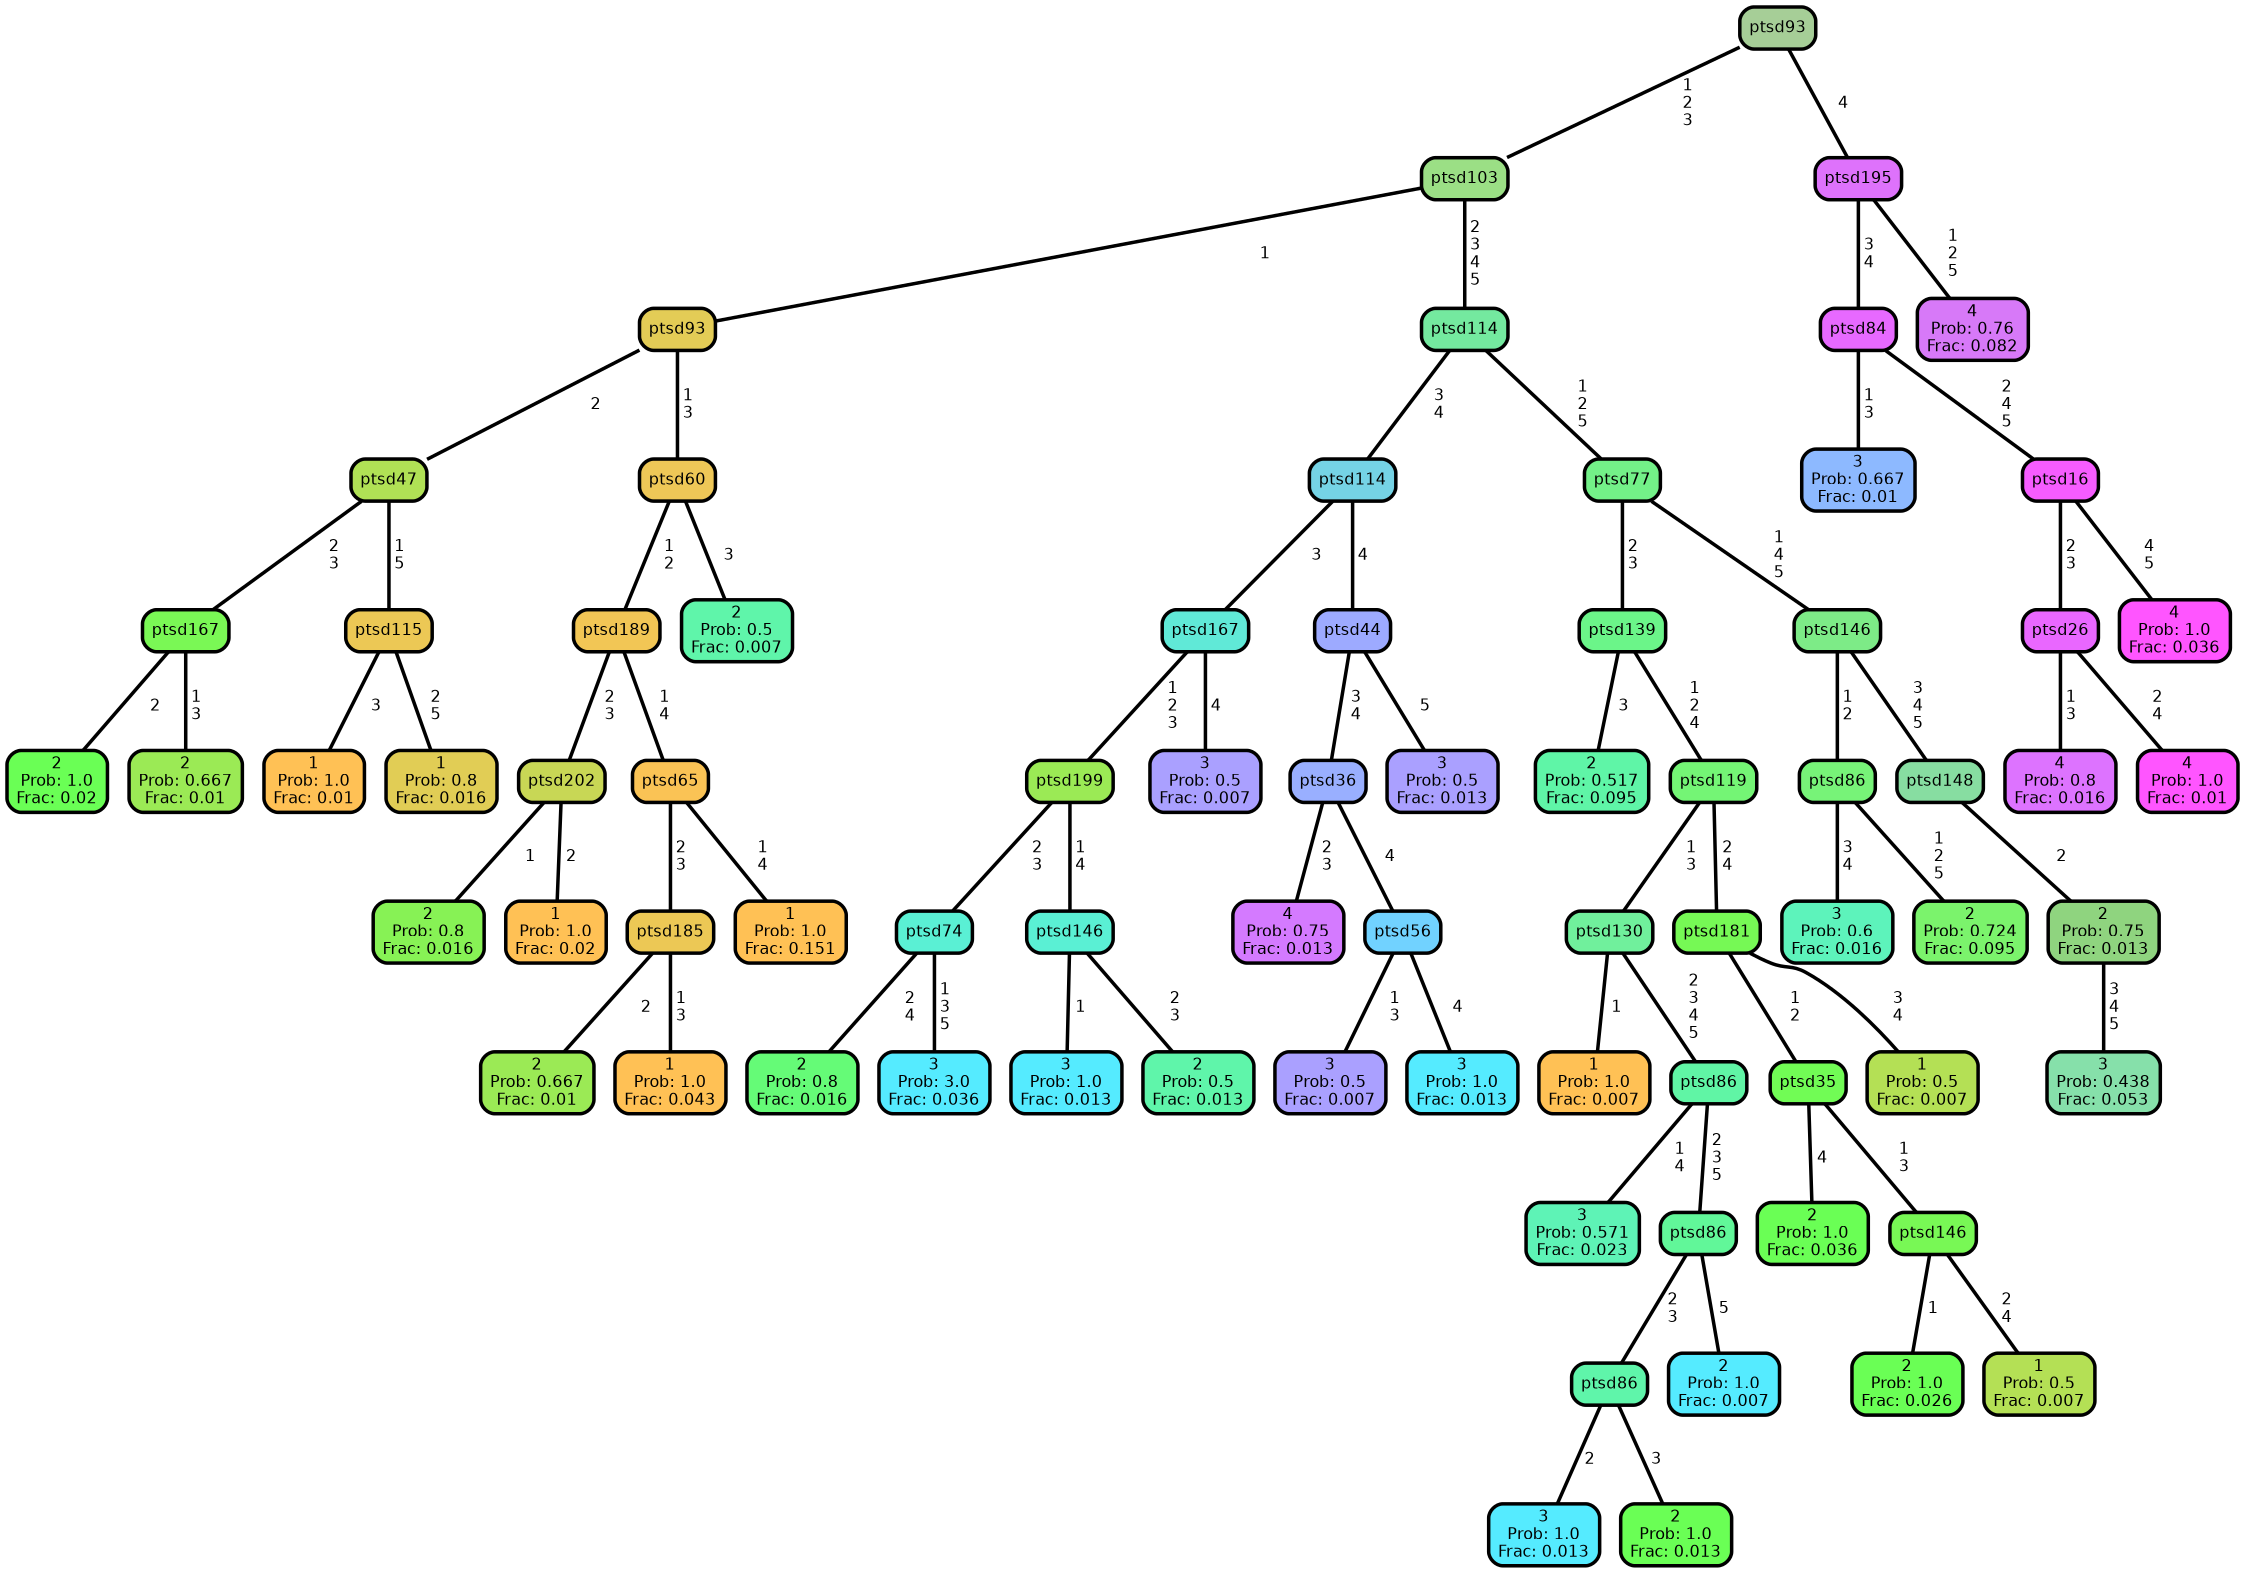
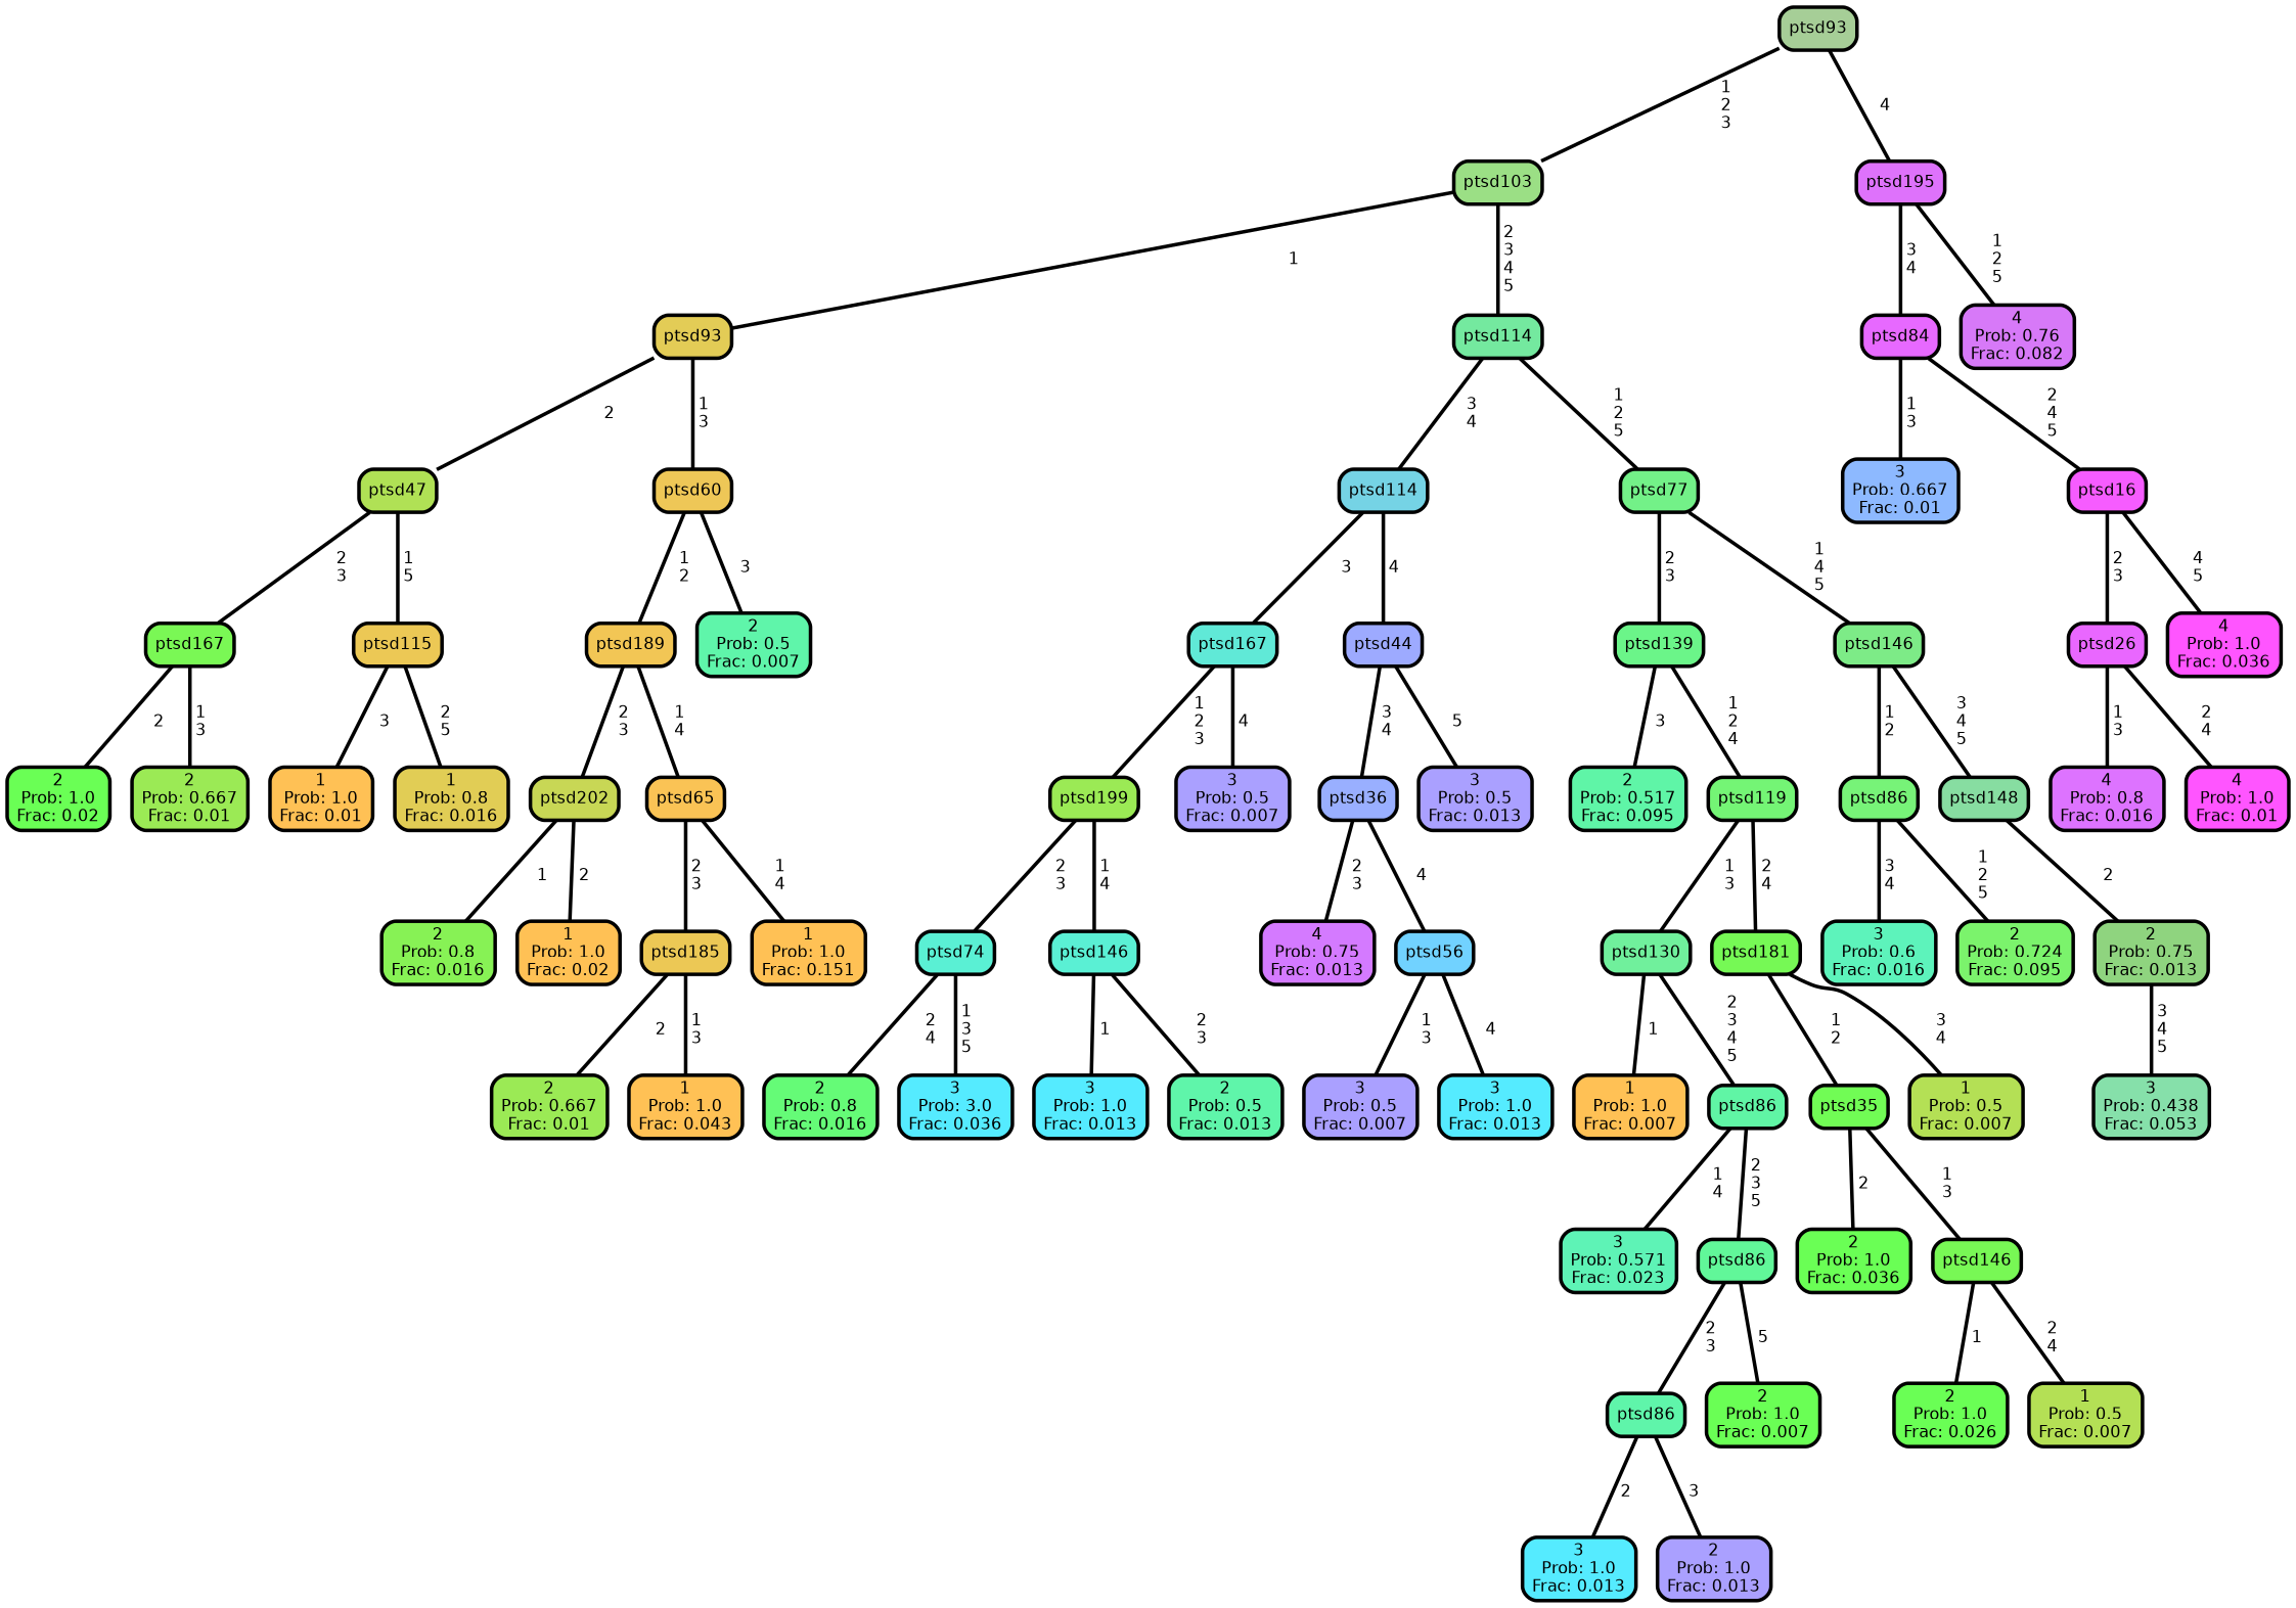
  graph {
    ranksep="0 equally"
    splines=straight
    node [color=black fillcolor="#6aff55" fontcolor=black fontname=helvetica penwidth=3 shape=box style="filled, rounded"]
    edge [color=black fontname=helvetica penwidth=3]
    n1 [label="2\nProb: 1.0\nFrac: 0.02"]
    n2 [fillcolor="#7af855" label=ptsd167]
    n3 [fillcolor="#9bea55" label="2\nProb: 0.667\nFrac: 0.01"]
    n4 [fillcolor="#b0e155" label=ptsd47]
    n5 [fillcolor="#ecc855" label=ptsd115]
    n6 [fillcolor="#ffc155" label="1\nProb: 1.0\nFrac: 0.01"]
    n7 [fillcolor="#e1cd55" label="1\nProb: 0.8\nFrac: 0.016"]
    n8 [fillcolor="#e3cc56" label=ptsd93]
    n9 [fillcolor="#eec757" label=ptsd60]
    n10 [fillcolor="#f2c655" label=ptsd189]
    n11 [fillcolor="#5ff5aa" label="2\nProb: 0.5\nFrac: 0.007"]
    n12 [fillcolor="#87f255" label="2\nProb: 0.8\nFrac: 0.016"]
    n13 [fillcolor="#c8d755" label=ptsd202]
    n14 [fillcolor="#ffc155" label="1\nProb: 1.0\nFrac: 0.02"]
    n15 [fillcolor="#fac355" label=ptsd65]
    n16 [fillcolor="#ecc855" label=ptsd185]
    n17 [fillcolor="#ffc155" label="1\nProb: 1.0\nFrac: 0.151"]
    n18 [fillcolor="#9bea55" label="2\nProb: 0.667\nFrac: 0.01"]
    n19 [fillcolor="#ffc155" label="1\nProb: 1.0\nFrac: 0.043"]
    n20 [fillcolor="#9bdf85" label=ptsd103]
    n21 [fillcolor="#74e99f" label=ptsd114]
    n22 [fillcolor="#75d3e5" label=ptsd114]
    n23 [fillcolor="#73f188" label=ptsd77]
    n24 [fillcolor="#65fb77" label="2\nProb: 0.8\nFrac: 0.016"]
    n25 [fillcolor="#5af0d4" label=ptsd74]
    n26 [fillcolor="#55ebff" label="3\nProb: 3.0\nFrac: 0.036"]
    n27 [fillcolor="#9bea55" label=ptsd199]
    n28 [fillcolor="#5af0d4" label=ptsd146]
    n29 [fillcolor="#55ebff" label="3\nProb: 1.0\nFrac: 0.013"]
    n30 [fillcolor="#5ff5aa" label="2\nProb: 0.5\nFrac: 0.013"]
    n31 [fillcolor="#60e9d7" label=ptsd167]
    n32 [fillcolor="#aaa0ff" label="3\nProb: 0.5\nFrac: 0.007"]
    n33 [fillcolor="#9daaff" label=ptsd44]
    n34 [fillcolor="#99afff" label=ptsd36]
    n35 [fillcolor="#aaa0ff" label="3\nProb: 0.5\nFrac: 0.013"]
    n36 [fillcolor="#d47aff" label="4\nProb: 0.75\nFrac: 0.013"]
    n37 [fillcolor="#71d2ff" label=ptsd56]
    n38 [fillcolor="#aaa0ff" label="3\nProb: 0.5\nFrac: 0.007"]
    n39 [fillcolor="#55ebff" label="3\nProb: 1.0\nFrac: 0.013"]
    n40 [fillcolor="#6bf589" label=ptsd139]
    n41 [fillcolor="#7deb87" label=ptsd146]
    n42 [fillcolor="#5ff5a7" label="2\nProb: 0.517\nFrac: 0.095"]
    n43 [fillcolor="#74f575" label=ptsd119]
    n44 [fillcolor="#70f09c" label=ptsd130]
    n45 [fillcolor="#76f955" label=ptsd181]
    n46 [fillcolor="#ffc155" label="1\nProb: 1.0\nFrac: 0.007"]
    n47 [fillcolor="#60f5a5" label=ptsd86]
    n48 [fillcolor="#5ef3b6" label="3\nProb: 0.571\nFrac: 0.023"]
    n49 [fillcolor="#61f799" label=ptsd86]
    n50 [fillcolor="#5ff5aa" label=ptsd86]
-   n51 [fillcolor="#55ebff" label="2\nProb: 1.0\nFrac: 0.007"]
+   n51 [label="2\nProb: 1.0\nFrac: 0.007"]
    n52 [fillcolor="#55ebff" label="3\nProb: 1.0\nFrac: 0.013"]
-   n53 [label="2\nProb: 1.0\nFrac: 0.013"]
+   n53 [fillcolor="#aaa0ff" label="2\nProb: 1.0\nFrac: 0.013"]
    n54 [fillcolor="#71fc55" label=ptsd35]
    n55 [fillcolor="#b4e055" label="1\nProb: 0.5\nFrac: 0.007"]
    n56 [label="2\nProb: 1.0\nFrac: 0.036"]
    n57 [fillcolor="#78f855" label=ptsd146]
    n58 [label="2\nProb: 1.0\nFrac: 0.026"]
    n59 [fillcolor="#b4e055" label="1\nProb: 0.5\nFrac: 0.007"]
    n60 [fillcolor="#77f378" label=ptsd86]
    n61 [fillcolor="#87dda1" label=ptsd148]
    n62 [fillcolor="#5df3bb" label="3\nProb: 0.6\nFrac: 0.016"]
    n63 [fillcolor="#7bf36c" label="2\nProb: 0.724\nFrac: 0.095"]
    n64 [fillcolor="#8fd47f" label="2\nProb: 0.75\nFrac: 0.013"]
    n65 [fillcolor="#86e0aa" label="3\nProb: 0.438\nFrac: 0.053"]
    n66 [fillcolor="#a6ce97" label=ptsd93]
    n67 [fillcolor="#de72fb" label=ptsd195]
    n68 [fillcolor="#e769ff" label=ptsd84]
    n69 [fillcolor="#d779f8" label="4\nProb: 0.76\nFrac: 0.082"]
    n70 [fillcolor="#8db9ff" label="3\nProb: 0.667\nFrac: 0.01"]
    n71 [fillcolor="#f65cff" label=ptsd16]
    n72 [fillcolor="#e967ff" label=ptsd26]
    n73 [fillcolor="#ff55ff" label="4\nProb: 1.0\nFrac: 0.036"]
    n74 [fillcolor="#dd73ff" label="4\nProb: 0.8\nFrac: 0.016"]
    n75 [fillcolor="#ff55ff" label="4\nProb: 1.0\nFrac: 0.01"]
    subgraph sub_1 {
      rank=same
    }
    n2 -- n1 [label=" 2"]
    n2 -- n3 [label=" 1\n 3"]
    n4 -- n2 [label=" 2\n 3"]
    n4 -- n5 [label=" 1\n 5"]
    n5 -- n6 [label=" 3"]
    n5 -- n7 [label=" 2\n 5"]
    n8 -- n4 [label=" 2"]
    n8 -- n9 [label=" 1\n 3"]
    n9 -- n10 [label=" 1\n 2"]
    n9 -- n11 [label=" 3"]
    n10 -- n13 [label=" 2\n 3"]
    n10 -- n15 [label=" 1\n 4"]
    n13 -- n12 [label=" 1"]
    n13 -- n14 [label=" 2"]
    n15 -- n16 [label=" 2\n 3"]
    n15 -- n17 [label=" 1\n 4"]
    n16 -- n18 [label=" 2"]
    n16 -- n19 [label=" 1\n 3"]
    n20 -- n8 [label=" 1"]
    n20 -- n21 [label=" 2\n 3\n 4\n 5"]
    n21 -- n22 [label=" 3\n 4"]
    n21 -- n23 [label=" 1\n 2\n 5"]
    n22 -- n31 [label=" 3"]
    n22 -- n33 [label=" 4"]
    n23 -- n40 [label=" 2\n 3"]
    n23 -- n41 [label=" 1\n 4\n 5"]
    n25 -- n24 [label=" 2\n 4"]
    n25 -- n26 [label=" 1\n 3\n 5"]
    n27 -- n25 [label=" 2\n 3"]
    n27 -- n28 [label=" 1\n 4"]
    n28 -- n29 [label=" 1"]
    n28 -- n30 [label=" 2\n 3"]
    n31 -- n27 [label=" 1\n 2\n 3"]
    n31 -- n32 [label=" 4"]
    n33 -- n34 [label=" 3\n 4"]
    n33 -- n35 [label=" 5"]
    n34 -- n36 [label=" 2\n 3"]
    n34 -- n37 [label=" 4"]
    n37 -- n38 [label=" 1\n 3"]
    n37 -- n39 [label=" 4"]
    n40 -- n42 [label=" 3"]
    n40 -- n43 [label=" 1\n 2\n 4"]
    n41 -- n60 [label=" 1\n 2"]
    n41 -- n61 [label=" 3\n 4\n 5"]
    n43 -- n44 [label=" 1\n 3"]
    n43 -- n45 [label=" 2\n 4"]
    n44 -- n46 [label=" 1"]
    n44 -- n47 [label=" 2\n 3\n 4\n 5"]
    n45 -- n54 [label=" 1\n 2"]
    n45 -- n55 [label=" 3\n 4"]
    n47 -- n48 [label=" 1\n 4"]
    n47 -- n49 [label=" 2\n 3\n 5"]
    n49 -- n50 [label=" 2\n 3"]
    n49 -- n51 [label=" 5"]
    n50 -- n52 [label=" 2"]
    n50 -- n53 [label=" 3"]
-   n54 -- n56 [label=" 4"]
+   n54 -- n56 [label=" 2"]
    n54 -- n57 [label=" 1\n 3"]
    n57 -- n58 [label=" 1"]
    n57 -- n59 [label=" 2\n 4"]
    n60 -- n62 [label=" 3\n 4"]
    n60 -- n63 [label=" 1\n 2\n 5"]
    n61 -- n64 [label=" 2"]
    n64 -- n65 [label=" 3\n 4\n 5"]
    n66 -- n20 [label=" 1\n 2\n 3"]
    n66 -- n67 [label=" 4"]
    n67 -- n68 [label=" 3\n 4"]
    n67 -- n69 [label=" 1\n 2\n 5"]
    n68 -- n70 [label=" 1\n 3"]
    n68 -- n71 [label=" 2\n 4\n 5"]
    n71 -- n72 [label=" 2\n 3"]
    n71 -- n73 [label=" 4\n 5"]
    n72 -- n74 [label=" 1\n 3"]
    n72 -- n75 [label=" 2\n 4"]
  }
